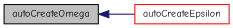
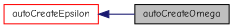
  digraph {
    rankdir=LR
    fontname="Comic Neue"
    node [fontname="Comic Neue" fontsize=10 shape=record]
    n1 [color=black fillcolor=grey75 fontcolor=black height=0.2 label=autoCreateOmega style=filled width=0.4]
    n2 [color=red height=0.2 label=autoCreateEpsilon width=0.4]
-   n1 -> n2 [color=midnightblue dir=back fontname="Comic Neue" fontsize=10 labelfontname=FreeSans labelfontsize=10 style=solid]
+   n2 -> n1 [color=midnightblue dir=back fontname="Comic Neue" fontsize=10 labelfontname=FreeSans labelfontsize=10 style=solid]
  }
